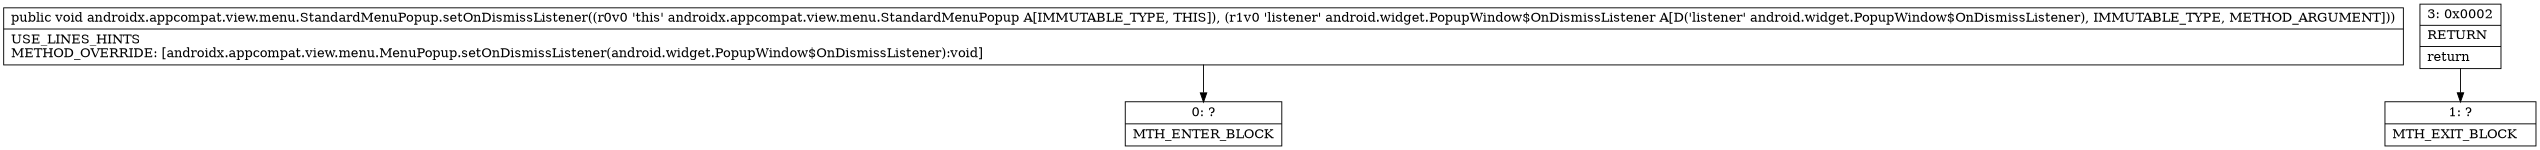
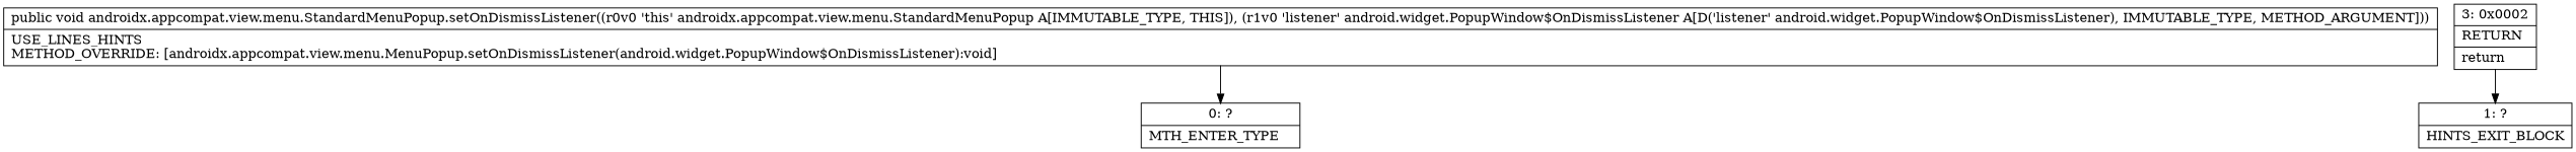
  digraph {
    node [shape=record]
-   n1 [label="{0\:\ ?|MTH_ENTER_BLOCK\l}"]
+   n1 [label="{0\:\ ?|MTH_ENTER_TYPE\l}"]
    n2 [label="{3\:\ 0x0002|RETURN\l|return\l}"]
-   n3 [label="{1\:\ ?|MTH_EXIT_BLOCK\l}"]
+   n3 [label="{1\:\ ?|HINTS_EXIT_BLOCK\l}"]
    n4 [label="{public void androidx.appcompat.view.menu.StandardMenuPopup.setOnDismissListener((r0v0 'this' androidx.appcompat.view.menu.StandardMenuPopup A[IMMUTABLE_TYPE, THIS]), (r1v0 'listener' android.widget.PopupWindow$OnDismissListener A[D('listener' android.widget.PopupWindow$OnDismissListener), IMMUTABLE_TYPE, METHOD_ARGUMENT]))  | USE_LINES_HINTS\lMETHOD_OVERRIDE: [androidx.appcompat.view.menu.MenuPopup.setOnDismissListener(android.widget.PopupWindow$OnDismissListener):void]\l}"]
    n2 -> n3
    n4 -> n1
  }
